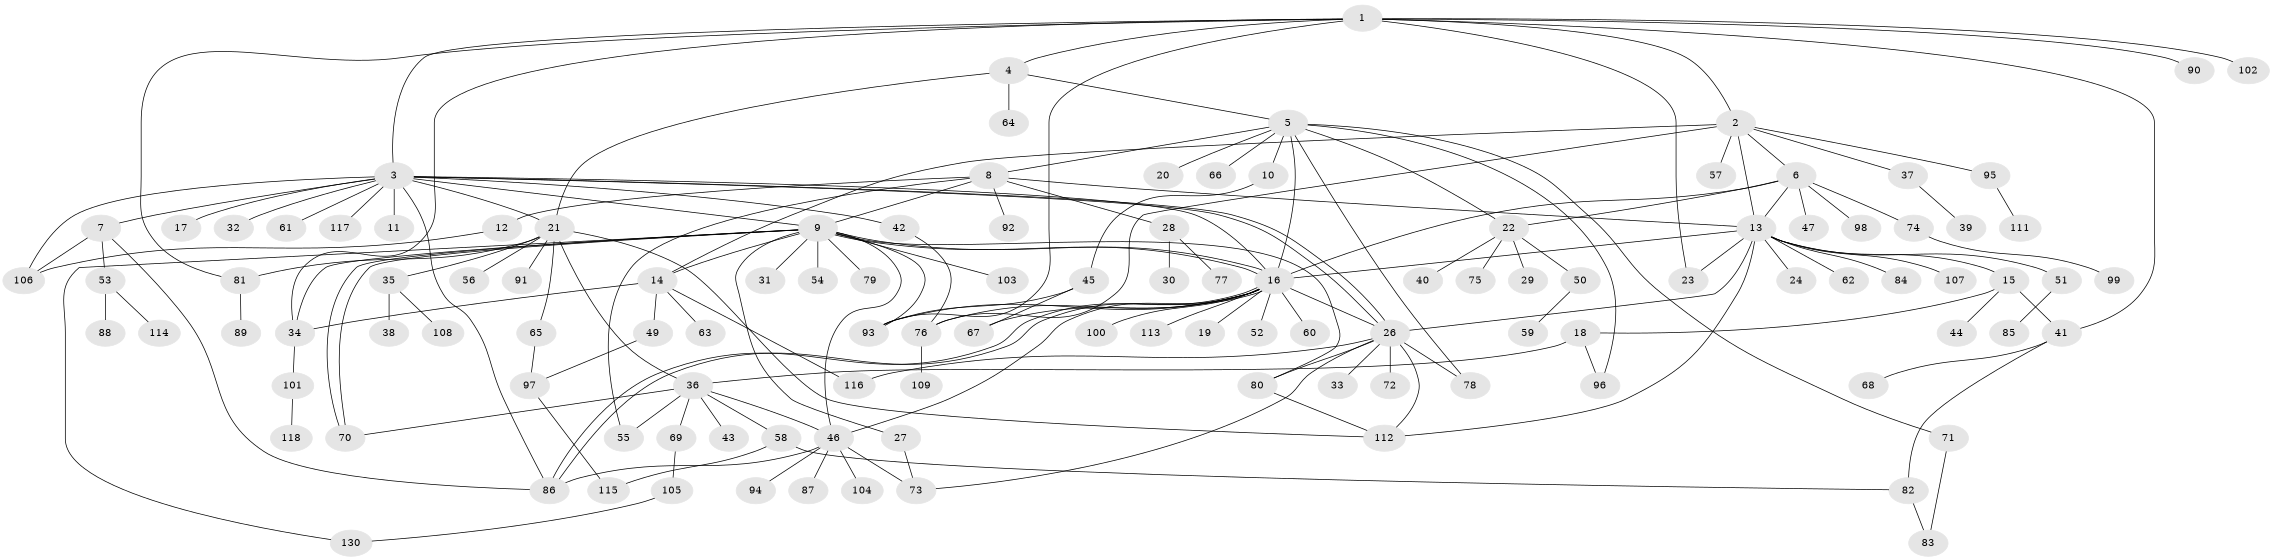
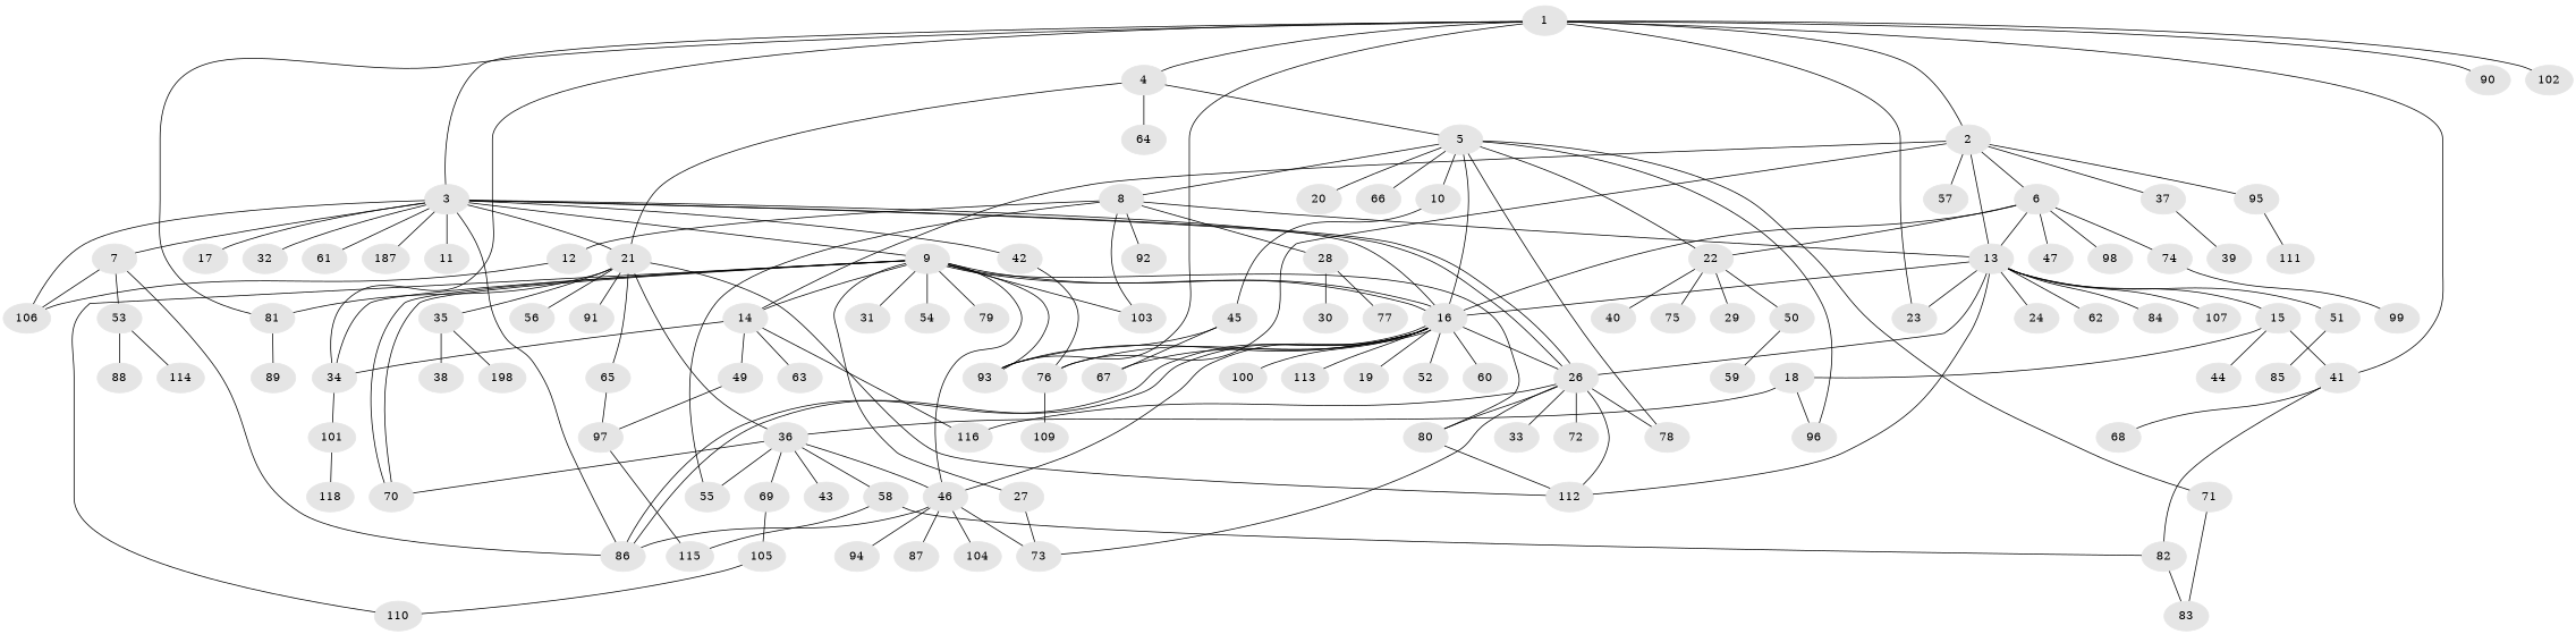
  graph {
    node [color=gray90 style=filled]
    1
    2
    3
    4
    23
    34
    41
    81
    90
    93
    102
    6
    13
    14
    37
    57
    76
    95
    7
    9
    11
    16
    17
    21
    26
    32
    42
    61
    86
    106
-   117
+   117 [label=187]
    5
    64
    101
    68
    82
    89
    22
    47
    74
    98
    15
    24
    51
    62
    84
    107
    112
    49
    63
    116
    39
    109
    111
    53
    27
    31
    46
    54
    70
    79
    80
    103
-   110 [label=130]
+   110
    19
    52
    60
    67
    100
    113
    36
    35
    56
    65
    91
    78
    33
    72
    73
    8
    10
    20
    66
    71
    96
    12
    28
    55
    92
    45
    29
    40
    50
    75
    83
    99
    88
    114
    30
    77
    87
    94
    104
    18
    44
    85
    97
    43
    58
    69
    38
-   108
+   108 [label=198]
    59
    118
    115
    105
    1 -- 2
    1 -- 3
    1 -- 4
    1 -- 23
    1 -- 34
    1 -- 41
    1 -- 81
    1 -- 90
    1 -- 93
    1 -- 102
    2 -- 6
    2 -- 13
    2 -- 14
    2 -- 37
    2 -- 57
    2 -- 76
    2 -- 95
    3 -- 7
    3 -- 9
    3 -- 11
    3 -- 16
    3 -- 17
    3 -- 21
    3 -- 26
    3 -- 26
    3 -- 32
    3 -- 42
    3 -- 61
    3 -- 86
    3 -- 106
    3 -- 117
    4 -- 21
    4 -- 5
    4 -- 64
    34 -- 101
    41 -- 68
    41 -- 82
    81 -- 89
    6 -- 13
    6 -- 16
    6 -- 22
    6 -- 47
    6 -- 74
    6 -- 98
    13 -- 23
    13 -- 16
    13 -- 26
    13 -- 15
    13 -- 24
    13 -- 51
    13 -- 62
    13 -- 84
    13 -- 107
    13 -- 112
    14 -- 34
    14 -- 49
    14 -- 63
    14 -- 116
    37 -- 39
    76 -- 109
    95 -- 111
    7 -- 86
    7 -- 106
    7 -- 53
    9 -- 34
    9 -- 93
    9 -- 14
    9 -- 16
    9 -- 16
    9 -- 27
    9 -- 31
    9 -- 46
    9 -- 54
    9 -- 70
    9 -- 70
    9 -- 79
    9 -- 80
    9 -- 103
    9 -- 110
    16 -- 93
    16 -- 76
    16 -- 26
    16 -- 86
    16 -- 86
    16 -- 46
    16 -- 19
    16 -- 52
    16 -- 60
    16 -- 67
    16 -- 100
    16 -- 113
    21 -- 81
    21 -- 112
    21 -- 36
    21 -- 35
    21 -- 56
    21 -- 65
    21 -- 91
    26 -- 112
    26 -- 116
    26 -- 80
    26 -- 78
    26 -- 33
    26 -- 72
    26 -- 73
    42 -- 76
    5 -- 16
    5 -- 22
    5 -- 78
    5 -- 8
    5 -- 10
    5 -- 20
    5 -- 66
    5 -- 71
    5 -- 96
    101 -- 118
    82 -- 83
    22 -- 29
    22 -- 40
    22 -- 50
    22 -- 75
    74 -- 99
    15 -- 41
    15 -- 18
    15 -- 44
    51 -- 85
    49 -- 97
    53 -- 88
    53 -- 114
    27 -- 73
    46 -- 86
    46 -- 73
    46 -- 87
    46 -- 94
    46 -- 104
    80 -- 112
    36 -- 46
    36 -- 70
    36 -- 55
    36 -- 43
    36 -- 58
    36 -- 69
    35 -- 38
    35 -- 108
    65 -- 97
    8 -- 13
-   8 -- 9
+   8 -- 103
    8 -- 12
    8 -- 28
    8 -- 55
    8 -- 92
    10 -- 45
    71 -- 83
    12 -- 106
    28 -- 30
    28 -- 77
    45 -- 93
    45 -- 67
    50 -- 59
    18 -- 36
    18 -- 96
    97 -- 115
    58 -- 82
    58 -- 115
    69 -- 105
    105 -- 110
  }
